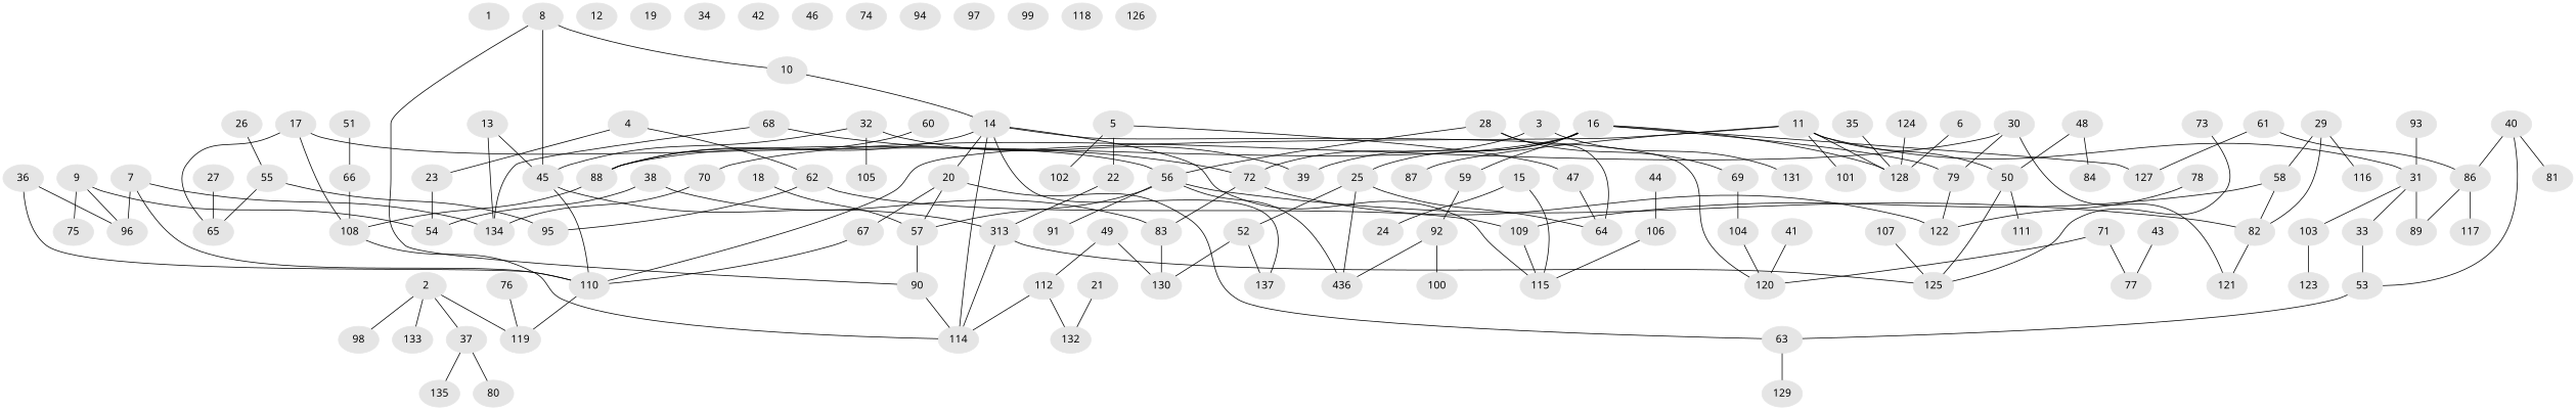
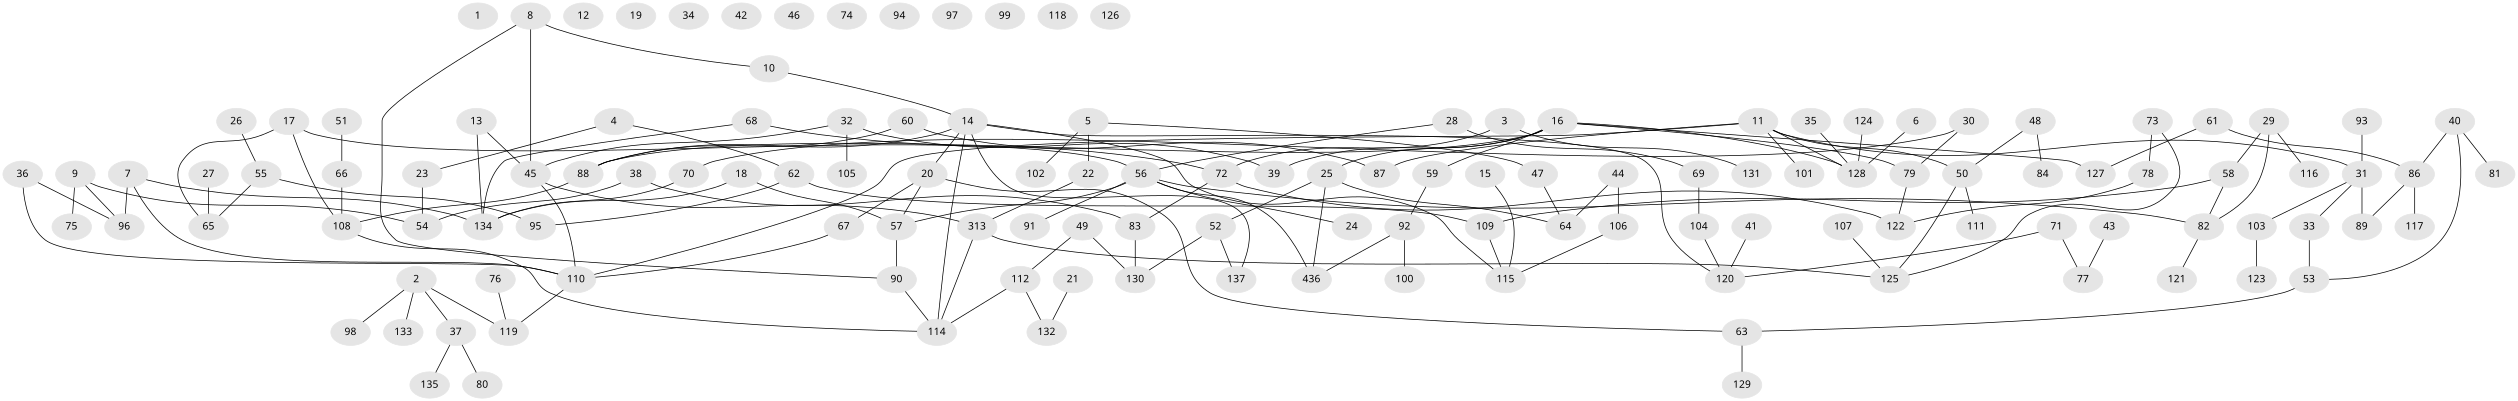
  graph {
    fontname="Noto Sans"
    node [color=gray90 fontname="Noto Sans" style=filled]
    edge [fontname="Noto Sans"]
    1
    2
    37
    98
    119
    133
    80
    135
    3
    72
    131
    83
    122
    4
    23
    62
    54
    95
    109
    5
    22
    47
    102
    n24 [label=313]
    64
    6
    128
    7
    96
    110
    134
    8
    10
    45
    90
    14
    114
    9
    75
    20
    88
    115
    120
    137
    11
    31
    50
    87
    101
    33
    89
    103
    111
    125
    12
    13
    57
    63
    67
    108
    15
    24
    16
    25
    39
    59
    79
    127
    52
    n70 [label=436]
    92
    17
    56
    65
    82
    91
    18
    19
    129
    21
    132
    130
    26
    55
    27
    28
    69
    104
    29
    58
    116
    121
    30
    70
    53
    123
    32
    105
    34
    35
    36
    38
    40
    81
    86
    117
    41
    42
    43
    77
    44
    106
    46
    48
    84
    49
    112
    51
    66
    100
    60
    61
    68
    71
    73
    78
    74
    76
    93
    94
    97
    99
    107
    118
    124
    126
    2 -- 37
    2 -- 98
    2 -- 119
    2 -- 133
    37 -- 80
    37 -- 135
    3 -- 72
    3 -- 131
    72 -- 83
    72 -- 122
    83 -- 130
    4 -- 23
    4 -- 62
    23 -- 54
    62 -- 95
    62 -- 109
    109 -- 115
    5 -- 22
    5 -- 47
    5 -- 102
    22 -- n24
    47 -- 64
    n24 -- 114
    n24 -- 125
    6 -- 128
    7 -- 96
    7 -- 110
    7 -- 134
    110 -- 119
    8 -- 10
    8 -- 45
    8 -- 90
    10 -- 14
    45 -- n24
    45 -- 110
    90 -- 114
    14 -- 114
    14 -- 20
    14 -- 88
    14 -- 115
    14 -- 120
    14 -- 137
    9 -- 54
    9 -- 96
    9 -- 75
    20 -- 57
    20 -- 63
    20 -- 67
    88 -- 108
    11 -- 128
    11 -- 110
    11 -- 31
    11 -- 50
    11 -- 87
    11 -- 101
    31 -- 33
    31 -- 89
    31 -- 103
    50 -- 111
    50 -- 125
    33 -- 53
    103 -- 123
    13 -- 134
    13 -- 45
    57 -- 90
    63 -- 129
    67 -- 110
    108 -- 114
    15 -- 115
-   15 -- 24
+   56 -- 24
    16 -- 128
    16 -- 88
    16 -- 25
    16 -- 39
    16 -- 59
    16 -- 79
    16 -- 127
    25 -- 64
    25 -- 52
    25 -- n70
    59 -- 92
    79 -- 122
    52 -- 137
    52 -- 130
    92 -- n70
    92 -- 100
    17 -- 108
    17 -- 56
    17 -- 65
    56 -- 57
    56 -- n70
    56 -- 82
    56 -- 91
    82 -- 121
+   18 -- 134
    18 -- 57
    21 -- 132
    26 -- 55
    55 -- 95
    55 -- 65
    27 -- 65
    28 -- 56
    28 -- 69
    69 -- 104
    104 -- 120
    29 -- 82
    29 -- 58
    29 -- 116
    58 -- 109
    58 -- 82
    30 -- 79
-   30 -- 121
    30 -- 70
    70 -- 134
    53 -- 63
    32 -- 45
    32 -- 39
    32 -- 105
    35 -- 128
    36 -- 96
    36 -- 110
    38 -- 83
    38 -- 54
    40 -- 53
    40 -- 81
    40 -- 86
    86 -- 89
    86 -- 117
    41 -- 120
    43 -- 77
-   28 -- 64
+   44 -- 64
    44 -- 106
    106 -- 115
    48 -- 50
    48 -- 84
    49 -- 130
    49 -- 112
    112 -- 114
    112 -- 132
    51 -- 66
    66 -- 108
    60 -- 88
+   60 -- 87
    61 -- 127
    61 -- 86
    68 -- 72
    68 -- 134
    71 -- 120
    71 -- 77
    73 -- 125
+   73 -- 78
    78 -- 122
    76 -- 119
    93 -- 31
    107 -- 125
    124 -- 128
  }
